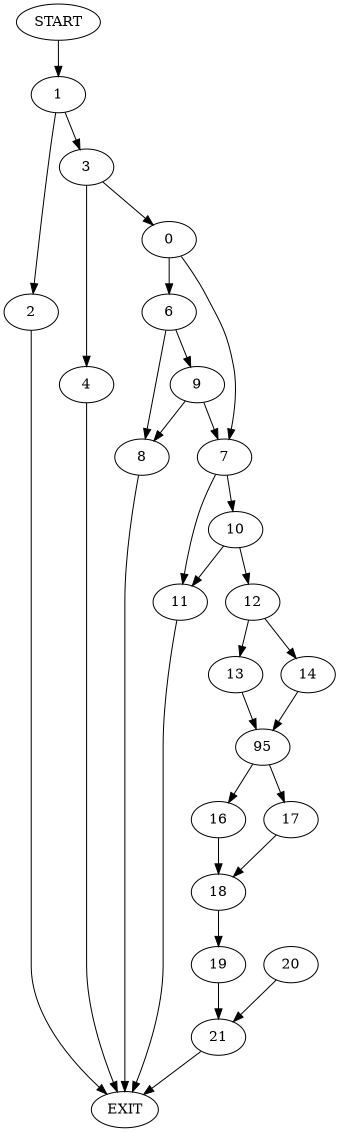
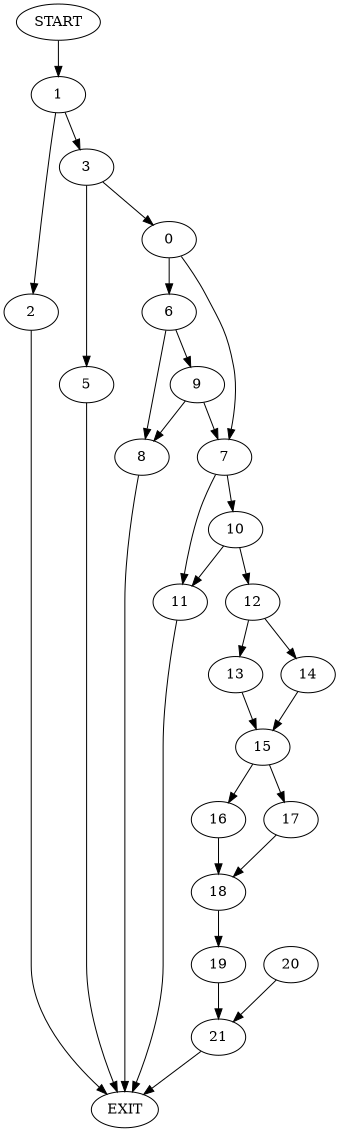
  digraph {
    n1 [label=START]
    1
    2
    3
    n5 [label=EXIT]
-   4
+   4 [label=5]
    n7 [label=0]
    6
    7
    8
    9
    10
    11
    12
    13
    14
-   15 [label=95]
+   15
    16
    17
    18
    19
    21
    20
    n1 -> 1
    1 -> 2
    1 -> 3
    2 -> n5
    3 -> 4
    3 -> n7
    4 -> n5
    n7 -> 6
    n7 -> 7
    6 -> 8
    6 -> 9
    7 -> 10
    7 -> 11
    8 -> n5
    9 -> 7
    9 -> 8
    10 -> 11
    10 -> 12
    11 -> n5
    12 -> 13
    12 -> 14
    13 -> 15
    14 -> 15
    15 -> 16
    15 -> 17
    16 -> 18
    17 -> 18
    18 -> 19
    19 -> 21
    21 -> n5
    20 -> 21
  }
